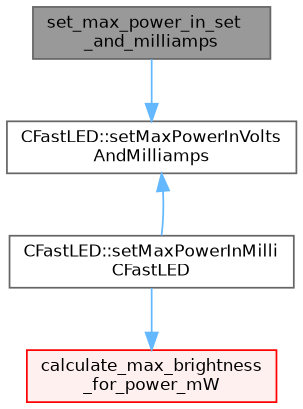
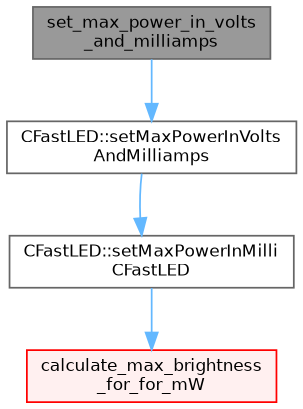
  digraph {
    rankdir=TB
    node [color=grey40 fillcolor=white fontname=Helvetica fontsize=10 shape=box style=filled]
    edge [color=steelblue1 fontname=Helvetica fontsize=10 labelfontname=Helvetica labelfontsize=10 style=solid]
-   n1 [color=gray40 fillcolor=grey60 fontcolor=black height=0.2 label="set_max_power_in_set\l_and_milliamps" width=0.4]
+   n1 [color=gray40 fillcolor=grey60 fontcolor=black height=0.2 label="set_max_power_in_volts\l_and_milliamps" width=0.4]
    n2 [height=0.2 label="CFastLED::setMaxPowerInVolts\lAndMilliamps" width=0.4]
    n3 [height=0.2 label="CFastLED::setMaxPowerInMilli\lCFastLED" width=0.4]
-   n4 [color=red fillcolor="#FFF0F0" height=0.2 label="calculate_max_brightness\l_for_power_mW" width=0.4]
+   n4 [color=red fillcolor="#FFF0F0" height=0.2 label="calculate_max_brightness\l_for_for_mW" width=0.4]
    n1 -> n2
-   n3 -> n2
+   n2 -> n3
    n3 -> n4
  }
